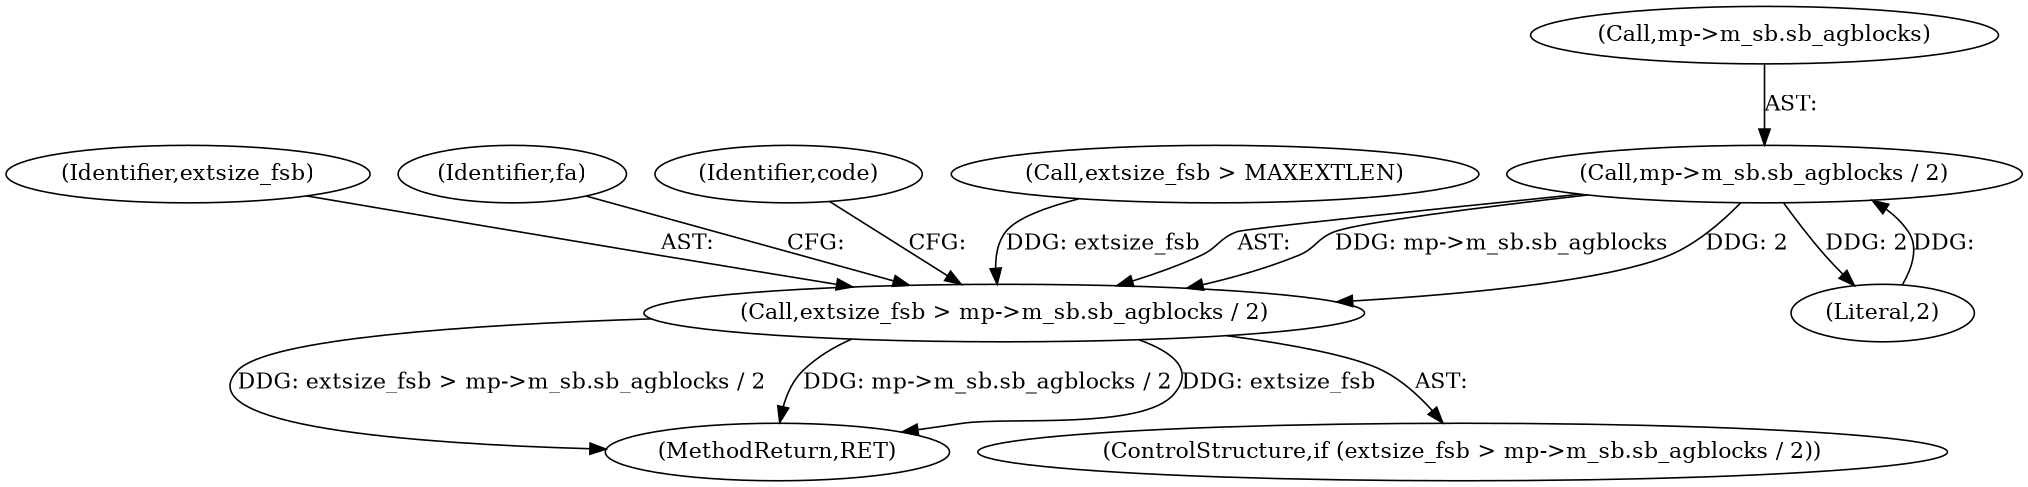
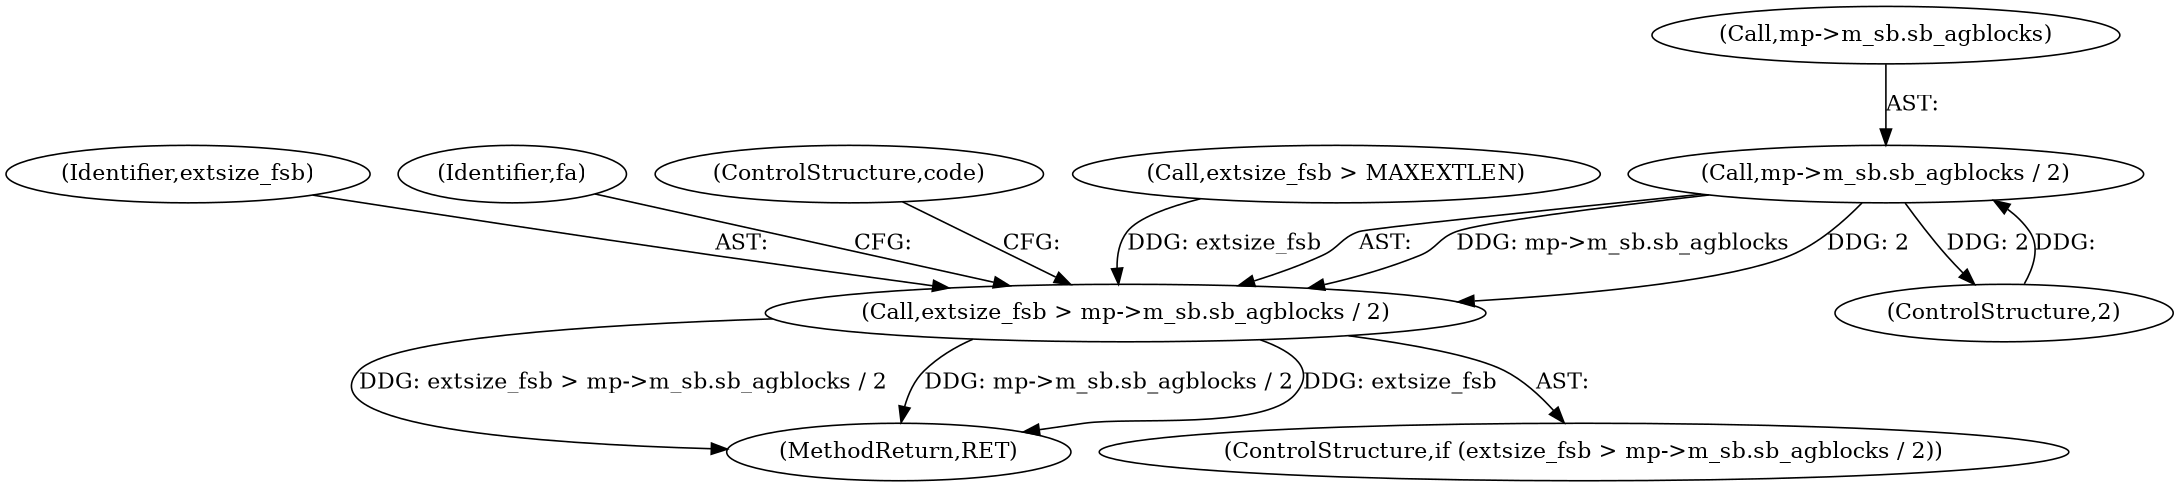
  digraph {
    n1 [label="(Call,mp->m_sb.sb_agblocks / 2)"]
    n2 [label="(Call,extsize_fsb > mp->m_sb.sb_agblocks / 2)"]
-   n3 [label="(Literal,2)"]
+   n3 [label="(ControlStructure,2)"]
    n4 [label="(MethodReturn,RET)"]
    n5 [label="(ControlStructure,if (extsize_fsb > mp->m_sb.sb_agblocks / 2))"]
    n6 [label="(Call,mp->m_sb.sb_agblocks)"]
    n7 [label="(Identifier,extsize_fsb)"]
    n8 [label="(Identifier,fa)"]
-   n9 [label="(Identifier,code)"]
+   n9 [label="(ControlStructure,code)"]
    n10 [label="(Call,extsize_fsb > MAXEXTLEN)"]
    n1 -> n2 [label="AST: "]
    n1 -> n2 [label="DDG: mp->m_sb.sb_agblocks"]
    n1 -> n2 [label="DDG: 2"]
    n1 -> n3 [label="DDG: 2"]
    n2 -> n4 [label="DDG: extsize_fsb > mp->m_sb.sb_agblocks / 2"]
    n2 -> n4 [label="DDG: mp->m_sb.sb_agblocks / 2"]
    n2 -> n4 [label="DDG: extsize_fsb"]
    n2 -> n5 [label="AST: "]
    n3 -> n1 [label="DDG: "]
    n6 -> n1 [label="AST: "]
    n7 -> n2 [label="AST: "]
    n8 -> n2 [label="CFG: "]
    n9 -> n2 [label="CFG: "]
    n10 -> n2 [label="DDG: extsize_fsb"]
  }
